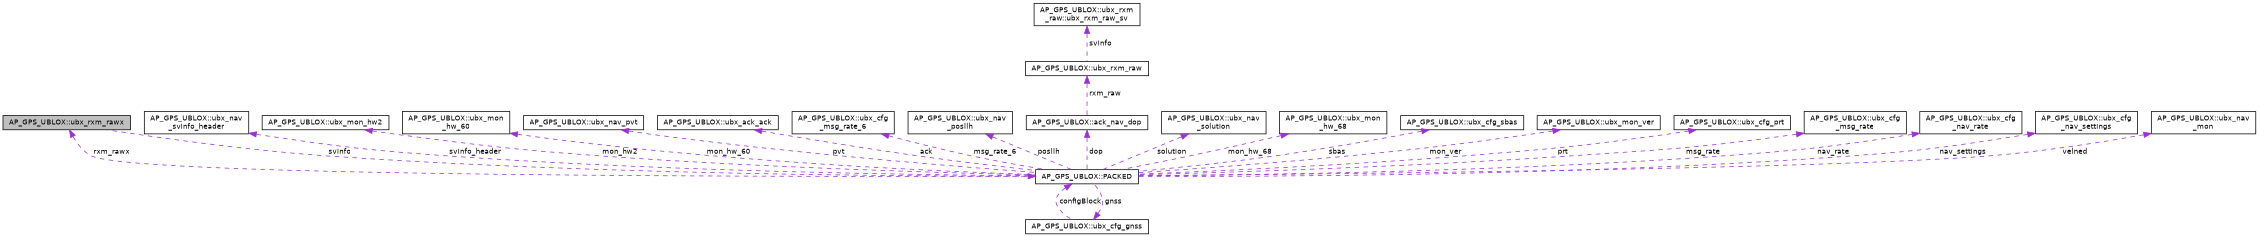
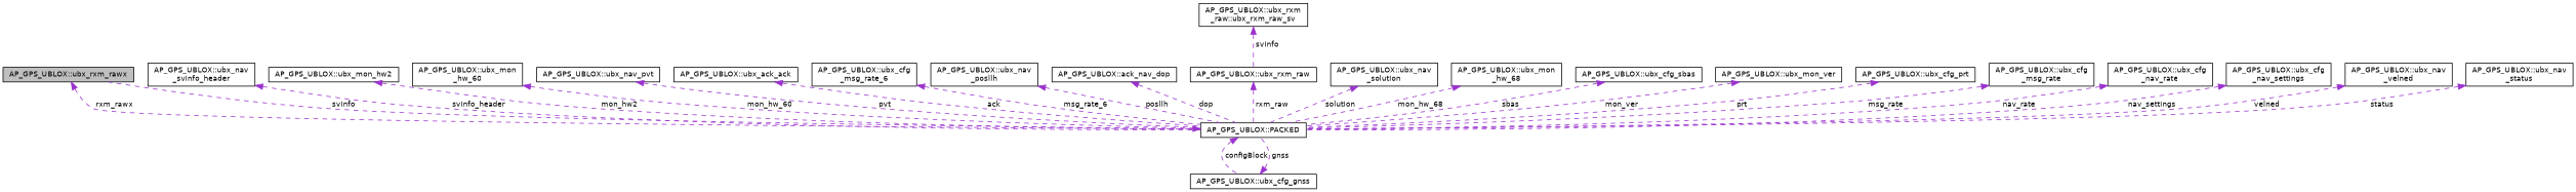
  digraph {
    rankdir=TB
    node [color=black fillcolor=white fontname=Helvetica fontsize=10 shape=record style=filled]
    edge [color=darkorchid3 dir=back fontname=Helvetica fontsize=10 labelfontname=Helvetica labelfontsize=10 style=dashed]
    n1 [fillcolor=grey75 fontcolor=black height=0.2 label="AP_GPS_UBLOX::ubx_rxm_rawx" width=0.4]
    n2 [height=0.2 label="AP_GPS_UBLOX::PACKED" width=0.4]
    n3 [height=0.2 label="AP_GPS_UBLOX::ubx_cfg_gnss" width=0.4]
    n4 [height=0.2 label="AP_GPS_UBLOX::ubx_nav\l_svinfo_header" width=0.4]
    n5 [height=0.2 label="AP_GPS_UBLOX::ubx_mon_hw2" width=0.4]
    n6 [height=0.2 label="AP_GPS_UBLOX::ubx_mon\l_hw_60" width=0.4]
    n7 [height=0.2 label="AP_GPS_UBLOX::ubx_nav_pvt" width=0.4]
    n8 [height=0.2 label="AP_GPS_UBLOX::ubx_ack_ack" width=0.4]
    n9 [height=0.2 label="AP_GPS_UBLOX::ubx_cfg\l_msg_rate_6" width=0.4]
    n10 [height=0.2 label="AP_GPS_UBLOX::ubx_nav\l_posllh" width=0.4]
    n11 [height=0.2 label="AP_GPS_UBLOX::ack_nav_dop" width=0.4]
    n12 [height=0.2 label="AP_GPS_UBLOX::ubx_rxm_raw" width=0.4]
    n13 [height=0.2 label="AP_GPS_UBLOX::ubx_rxm\l_raw::ubx_rxm_raw_sv" width=0.4]
    n14 [height=0.2 label="AP_GPS_UBLOX::ubx_nav\l_solution" width=0.4]
    n15 [height=0.2 label="AP_GPS_UBLOX::ubx_mon\l_hw_68" width=0.4]
    n16 [height=0.2 label="AP_GPS_UBLOX::ubx_cfg_sbas" width=0.4]
    n17 [height=0.2 label="AP_GPS_UBLOX::ubx_mon_ver" width=0.4]
    n18 [height=0.2 label="AP_GPS_UBLOX::ubx_cfg_prt" width=0.4]
    n19 [height=0.2 label="AP_GPS_UBLOX::ubx_cfg\l_msg_rate" width=0.4]
    n20 [height=0.2 label="AP_GPS_UBLOX::ubx_cfg\l_nav_rate" width=0.4]
    n21 [height=0.2 label="AP_GPS_UBLOX::ubx_cfg\l_nav_settings" width=0.4]
-   n22 [height=0.2 label="AP_GPS_UBLOX::ubx_nav\l_mon" width=0.4]
+   n22 [height=0.2 label="AP_GPS_UBLOX::ubx_nav\l_velned" width=0.4]
+   n23 [height=0.2 label="AP_GPS_UBLOX::ubx_nav\l_status" width=0.4]
    n1 -> n2 [label=" rxm_rawx"]
    n2 -> n1 [label=" svinfo"]
    n2 -> n3 [label=" configBlock"]
    n3 -> n2 [label=" gnss"]
    n4 -> n2 [label=" svinfo_header"]
    n5 -> n2 [label=" mon_hw2"]
    n6 -> n2 [label=" mon_hw_60"]
    n7 -> n2 [label=" pvt"]
    n8 -> n2 [label=" ack"]
    n9 -> n2 [label=" msg_rate_6"]
    n10 -> n2 [label=" posllh"]
    n11 -> n2 [label=" dop"]
-   n12 -> n11 [label=" rxm_raw"]
+   n12 -> n2 [label=" rxm_raw"]
    n13 -> n12 [label=" svinfo"]
    n14 -> n2 [label=" solution"]
    n15 -> n2 [label=" mon_hw_68"]
    n16 -> n2 [label=" sbas"]
    n17 -> n2 [label=" mon_ver"]
    n18 -> n2 [label=" prt"]
    n19 -> n2 [label=" msg_rate"]
    n20 -> n2 [label=" nav_rate"]
    n21 -> n2 [label=" nav_settings"]
    n22 -> n2 [label=" velned"]
+   n23 -> n2 [label=" status"]
  }
